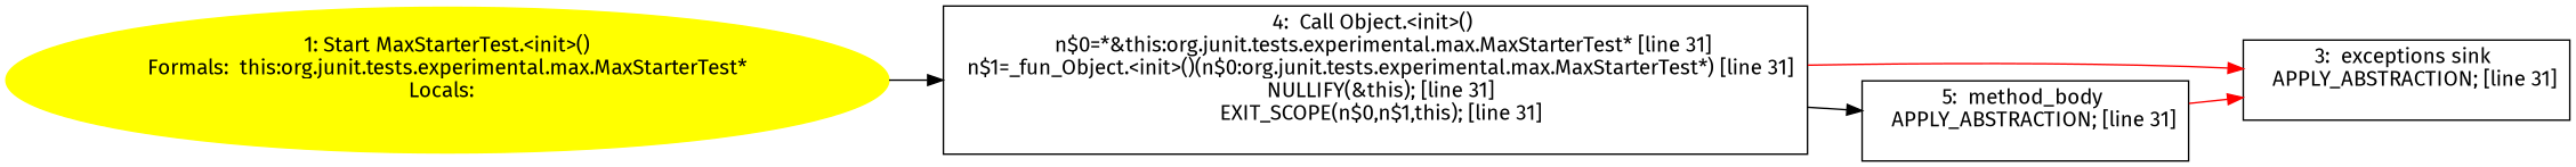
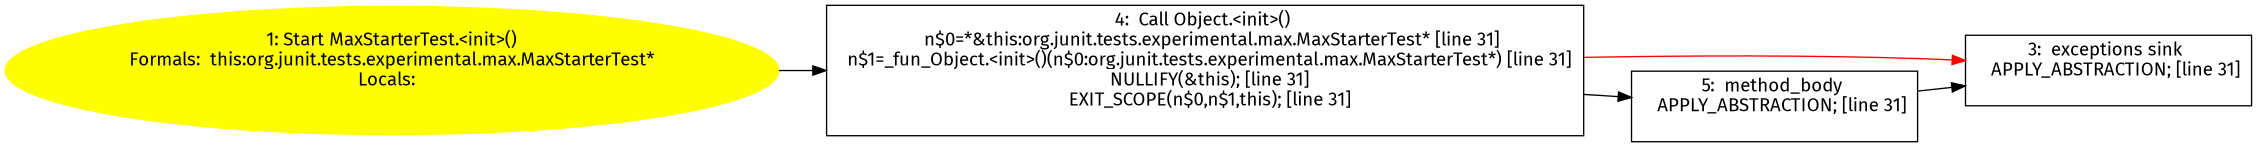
  digraph {
    fontname="Fira Sans"
    rankdir=LR
    node [fontname="Fira Sans" shape=box]
    edge [fontname="Fira Sans"]
    n1 [color=yellow label="1: Start MaxStarterTest.<init>()\nFormals:  this:org.junit.tests.experimental.max.MaxStarterTest*\nLocals:  \n  " style=filled shape=""]
    n2 [label="4:  Call Object.<init>() \n   n$0=*&this:org.junit.tests.experimental.max.MaxStarterTest* [line 31]\n  n$1=_fun_Object.<init>()(n$0:org.junit.tests.experimental.max.MaxStarterTest*) [line 31]\n  NULLIFY(&this); [line 31]\n  EXIT_SCOPE(n$0,n$1,this); [line 31]\n "]
    n3 [label="3:  exceptions sink \n   APPLY_ABSTRACTION; [line 31]\n "]
    n4 [label="5:  method_body \n   APPLY_ABSTRACTION; [line 31]\n "]
    n1 -> n2
    n2 -> n3 [color=red]
    n2 -> n4
-   n4 -> n3 [color=red]
+   n4 -> n3 [color=black]
  }
